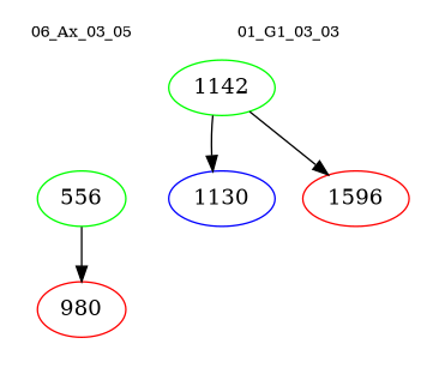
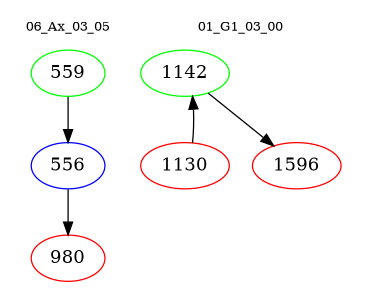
  digraph {
    node [color=green]
    edge [color=black]
-   n2 [label=556]
+   n1 [label=559]
+   n2 [color=blue label=556]
    n3 [color=red label=980]
    n4 [label=1142]
-   n5 [color=blue label=1130]
+   n5 [color=red label=1130]
    n6 [color=red label=1596]
    subgraph cluster_1 {
      color=white
      fontsize=10
      label="06_Ax_03_05"
+     n1
      n2
      n3
    }
    subgraph cluster_2 {
      color=white
      fontsize=10
-     label="01_G1_03_03"
+     label="01_G1_03_00"
      n4
      n5
      n6
    }
+   n1 -> n2
    n2 -> n3
-   n4 -> n5
+   n5 -> n4
    n4 -> n6
  }
